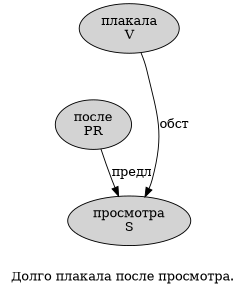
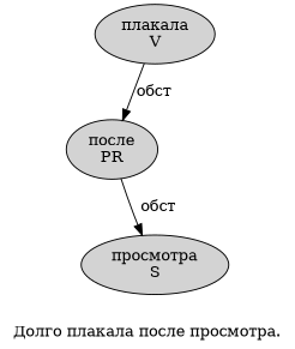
  digraph {
    label="Долго плакала после просмотра."
    node [fillcolor=lightgray penwidth=1 shape=ellipse style=filled]
    n1 [label="плакала\nV"]
    n2 [label="после\nPR"]
    n3 [label="просмотра\nS"]
-   n1 -> n3 [label="обст"]
-   n2 -> n3 [label="предл"]
+   n1 -> n2 [label="обст"]
+   n2 -> n3 [label="обст"]
  }
